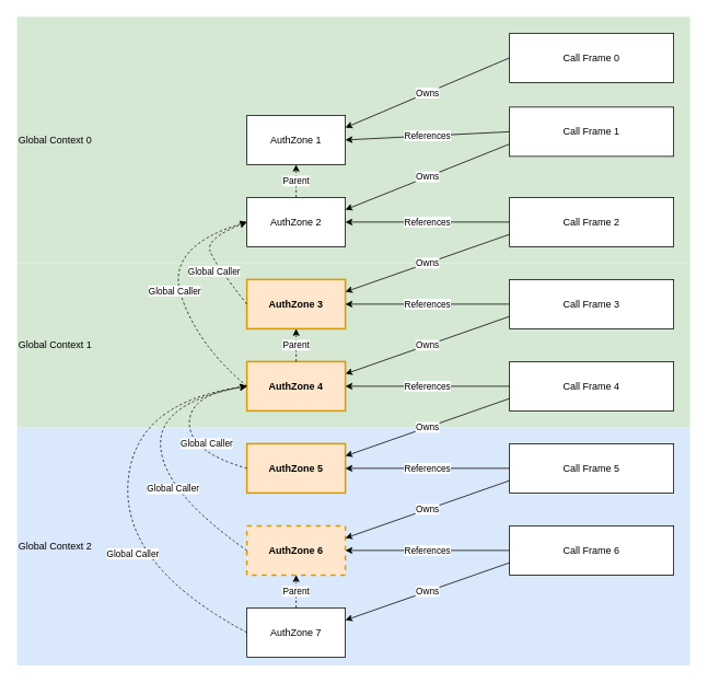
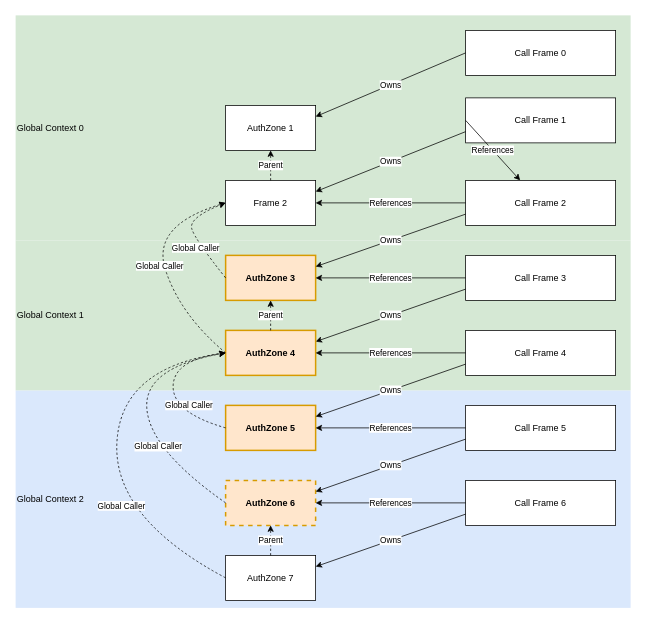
  <mxCell id="0" />
  <mxCell id="1" parent="0" />
  <mxCell id="2" value="Global Context 2" style="rounded=0;whiteSpace=wrap;html=1;align=left;fillColor=#dae8fc;strokeColor=none;" vertex="1" parent="1"><mxGeometry x="20" y="520" width="820" height="290" as="geometry" /></mxCell>
  <mxCell id="3" value="Global Context 1" style="rounded=0;whiteSpace=wrap;html=1;align=left;fillColor=#d5e8d4;strokeColor=none;" vertex="1" parent="1"><mxGeometry x="20" y="320" width="820" height="200" as="geometry" /></mxCell>
  <mxCell id="4" value="Global Context 0" style="rounded=0;whiteSpace=wrap;html=1;align=left;fillColor=#d5e8d4;strokeColor=none;" vertex="1" parent="1"><mxGeometry x="20" y="20" width="820" height="300" as="geometry" /></mxCell>
  <mxCell id="5" value="Call Frame 0" style="rounded=0;whiteSpace=wrap;html=1;verticalAlign=middle;align=center;" vertex="1" parent="1"><mxGeometry x="620" y="40" width="200" height="60" as="geometry" /></mxCell>
  <mxCell id="6" value="AuthZone 1" style="rounded=0;whiteSpace=wrap;html=1;" vertex="1" parent="1"><mxGeometry x="300" y="140" width="120" height="60" as="geometry" /></mxCell>
  <mxCell id="7" value="Owns" style="endArrow=classic;html=1;rounded=0;exitX=0;exitY=0.5;exitDx=0;exitDy=0;entryX=1;entryY=0.25;entryDx=0;entryDy=0;" edge="1" parent="1" source="5" target="6"><mxGeometry width="50" height="50" relative="1" as="geometry"><mxPoint x="580" y="310" as="sourcePoint" /><mxPoint x="630" y="260" as="targetPoint" /></mxGeometry></mxCell>
  <mxCell id="8" value="Call Frame 1" style="rounded=0;whiteSpace=wrap;html=1;verticalAlign=middle;align=center;" vertex="1" parent="1"><mxGeometry x="620" y="130" width="200" height="60" as="geometry" /></mxCell>
- <mxCell id="9" value="References" style="endArrow=classic;html=1;rounded=0;exitX=0;exitY=0.5;exitDx=0;exitDy=0;entryX=1;entryY=0.5;entryDx=0;entryDy=0;" edge="1" parent="1" source="8" target="6"><mxGeometry width="50" height="50" relative="1" as="geometry"><mxPoint x="700" y="100" as="sourcePoint" /><mxPoint x="260" y="5" as="targetPoint" /></mxGeometry></mxCell>
+ <mxCell id="9" value="References" style="endArrow=classic;html=1;rounded=0;exitX=0;exitY=0.5;exitDx=0;exitDy=0;" edge="1" parent="1" source="8" target="10"><mxGeometry width="50" height="50" relative="1" as="geometry"><mxPoint x="700" y="100" as="sourcePoint" /><mxPoint x="260" y="5" as="targetPoint" /></mxGeometry></mxCell>
  <mxCell id="10" value="Call Frame 2" style="rounded=0;whiteSpace=wrap;html=1;verticalAlign=middle;align=center;" vertex="1" parent="1"><mxGeometry x="620" y="240" width="200" height="60" as="geometry" /></mxCell>
- <mxCell id="11" value="AuthZone 2" style="rounded=0;whiteSpace=wrap;html=1;" vertex="1" parent="1"><mxGeometry x="300" y="240" width="120" height="60" as="geometry" /></mxCell>
+ <mxCell id="11" value="Frame 2" style="rounded=0;whiteSpace=wrap;html=1;" vertex="1" parent="1"><mxGeometry x="300" y="240" width="120" height="60" as="geometry" /></mxCell>
  <mxCell id="12" value="Owns" style="endArrow=classic;html=1;rounded=0;exitX=0;exitY=0.75;exitDx=0;exitDy=0;entryX=1;entryY=0.25;entryDx=0;entryDy=0;" edge="1" parent="1" source="8" target="11"><mxGeometry width="50" height="50" relative="1" as="geometry"><mxPoint x="630" y="80" as="sourcePoint" /><mxPoint x="430" y="150" as="targetPoint" /></mxGeometry></mxCell>
  <mxCell id="13" value="Parent" style="endArrow=classic;html=1;rounded=0;exitX=0.5;exitY=0;exitDx=0;exitDy=0;entryX=0.5;entryY=1;entryDx=0;entryDy=0;dashed=1;" edge="1" parent="1" source="11" target="6"><mxGeometry width="50" height="50" relative="1" as="geometry"><mxPoint x="630" y="150" as="sourcePoint" /><mxPoint x="430" y="150" as="targetPoint" /></mxGeometry></mxCell>
  <mxCell id="14" value="References" style="endArrow=classic;html=1;rounded=0;exitX=0;exitY=0.5;exitDx=0;exitDy=0;entryX=1;entryY=0.5;entryDx=0;entryDy=0;" edge="1" parent="1" source="10" target="11"><mxGeometry width="50" height="50" relative="1" as="geometry"><mxPoint x="630" y="150" as="sourcePoint" /><mxPoint x="430" y="150" as="targetPoint" /></mxGeometry></mxCell>
  <mxCell id="15" value="Call Frame 3" style="rounded=0;whiteSpace=wrap;html=1;verticalAlign=middle;align=center;" vertex="1" parent="1"><mxGeometry x="620" y="340" width="200" height="60" as="geometry" /></mxCell>
  <mxCell id="16" value="AuthZone 3" style="rounded=0;whiteSpace=wrap;html=1;fillColor=#ffe6cc;strokeColor=#d79b00;fontStyle=1;strokeWidth=2;" vertex="1" parent="1"><mxGeometry x="300" y="340" width="120" height="60" as="geometry" /></mxCell>
  <mxCell id="17" value="References" style="endArrow=classic;html=1;rounded=0;exitX=0;exitY=0.5;exitDx=0;exitDy=0;entryX=1;entryY=0.5;entryDx=0;entryDy=0;" edge="1" parent="1" source="15" target="16"><mxGeometry width="50" height="50" relative="1" as="geometry"><mxPoint x="630" y="250" as="sourcePoint" /><mxPoint x="430" y="250" as="targetPoint" /></mxGeometry></mxCell>
  <mxCell id="18" value="Owns" style="endArrow=classic;html=1;rounded=0;exitX=0;exitY=0.75;exitDx=0;exitDy=0;entryX=1;entryY=0.25;entryDx=0;entryDy=0;" edge="1" parent="1" source="15" target="20"><mxGeometry width="50" height="50" relative="1" as="geometry"><mxPoint x="630" y="165" as="sourcePoint" /><mxPoint x="430" y="245" as="targetPoint" /></mxGeometry></mxCell>
  <mxCell id="19" value="Call Frame 4" style="rounded=0;whiteSpace=wrap;html=1;verticalAlign=middle;align=center;" vertex="1" parent="1"><mxGeometry x="620" y="440" width="200" height="60" as="geometry" /></mxCell>
  <mxCell id="20" value="AuthZone 4" style="rounded=0;whiteSpace=wrap;html=1;fillColor=#ffe6cc;strokeColor=#d79b00;fontStyle=1;strokeWidth=2;" vertex="1" parent="1"><mxGeometry x="300" y="440" width="120" height="60" as="geometry" /></mxCell>
  <mxCell id="21" value="References" style="endArrow=classic;html=1;rounded=0;exitX=0;exitY=0.5;exitDx=0;exitDy=0;entryX=1;entryY=0.5;entryDx=0;entryDy=0;" edge="1" parent="1" source="19" target="20"><mxGeometry width="50" height="50" relative="1" as="geometry"><mxPoint x="630" y="370" as="sourcePoint" /><mxPoint x="430" y="370" as="targetPoint" /></mxGeometry></mxCell>
  <mxCell id="22" value="&lt;div&gt;Global Caller&lt;/div&gt;" style="curved=1;endArrow=classic;html=1;rounded=0;exitX=0;exitY=0.5;exitDx=0;exitDy=0;entryX=0;entryY=0.5;entryDx=0;entryDy=0;dashed=1;" edge="1" parent="1" source="16" target="11"><mxGeometry x="-0.248" y="6" width="50" height="50" relative="1" as="geometry"><mxPoint x="500" y="340" as="sourcePoint" /><mxPoint x="550" y="290" as="targetPoint" /><Array as="points"><mxPoint x="260" y="320" /><mxPoint x="250" y="290" /></Array><mxPoint as="offset" /></mxGeometry></mxCell>
  <mxCell id="23" value="&lt;div&gt;Global Caller&lt;/div&gt;" style="curved=1;endArrow=classic;html=1;rounded=0;exitX=0;exitY=0.5;exitDx=0;exitDy=0;entryX=0;entryY=0.5;entryDx=0;entryDy=0;dashed=1;" edge="1" parent="1" source="20" target="11"><mxGeometry x="-0.027" y="6" width="50" height="50" relative="1" as="geometry"><mxPoint x="310" y="430" as="sourcePoint" /><mxPoint x="310" y="260" as="targetPoint" /><Array as="points"><mxPoint x="240" y="420" /><mxPoint x="200" y="300" /></Array><mxPoint as="offset" /></mxGeometry></mxCell>
  <mxCell id="24" value="Call Frame 5" style="rounded=0;whiteSpace=wrap;html=1;verticalAlign=middle;align=center;" vertex="1" parent="1"><mxGeometry x="620" y="540" width="200" height="60" as="geometry" /></mxCell>
  <mxCell id="25" value="AuthZone 5" style="rounded=0;whiteSpace=wrap;html=1;fillColor=#ffe6cc;strokeColor=#d79b00;fontStyle=1;strokeWidth=2;" vertex="1" parent="1"><mxGeometry x="300" y="540" width="120" height="60" as="geometry" /></mxCell>
  <mxCell id="26" value="References" style="endArrow=classic;html=1;rounded=0;exitX=0;exitY=0.5;exitDx=0;exitDy=0;entryX=1;entryY=0.5;entryDx=0;entryDy=0;" edge="1" parent="1" source="24" target="25"><mxGeometry width="50" height="50" relative="1" as="geometry"><mxPoint x="630" y="470" as="sourcePoint" /><mxPoint x="430" y="470" as="targetPoint" /></mxGeometry></mxCell>
  <mxCell id="27" value="Owns" style="endArrow=classic;html=1;rounded=0;exitX=0;exitY=0.75;exitDx=0;exitDy=0;entryX=1;entryY=0.25;entryDx=0;entryDy=0;" edge="1" parent="1" source="10" target="16"><mxGeometry width="50" height="50" relative="1" as="geometry"><mxPoint x="630" y="165" as="sourcePoint" /><mxPoint x="430" y="245" as="targetPoint" /></mxGeometry></mxCell>
  <mxCell id="28" value="Owns" style="endArrow=classic;html=1;rounded=0;exitX=0;exitY=0.75;exitDx=0;exitDy=0;entryX=1;entryY=0.25;entryDx=0;entryDy=0;" edge="1" parent="1" source="19" target="25"><mxGeometry width="50" height="50" relative="1" as="geometry"><mxPoint x="630" y="375" as="sourcePoint" /><mxPoint x="430" y="465" as="targetPoint" /></mxGeometry></mxCell>
  <mxCell id="29" value="&lt;div&gt;Global Caller&lt;/div&gt;" style="curved=1;endArrow=classic;html=1;rounded=0;exitX=0;exitY=0.5;exitDx=0;exitDy=0;entryX=0;entryY=0.5;entryDx=0;entryDy=0;dashed=1;" edge="1" parent="1" source="25" target="20"><mxGeometry x="-0.224" y="-21" width="50" height="50" relative="1" as="geometry"><mxPoint x="310" y="480" as="sourcePoint" /><mxPoint x="310" y="360" as="targetPoint" /><Array as="points"><mxPoint x="230" y="550" /><mxPoint x="230" y="480" /></Array><mxPoint as="offset" /></mxGeometry></mxCell>
  <mxCell id="30" value="Call Frame 6" style="rounded=0;whiteSpace=wrap;html=1;verticalAlign=middle;align=center;" vertex="1" parent="1"><mxGeometry x="620" y="640" width="200" height="60" as="geometry" /></mxCell>
  <mxCell id="31" value="AuthZone 6" style="rounded=0;whiteSpace=wrap;html=1;fillColor=#ffe6cc;strokeColor=#d79b00;fontStyle=1;strokeWidth=2;dashed=1;" vertex="1" parent="1"><mxGeometry x="300" y="640" width="120" height="60" as="geometry" /></mxCell>
  <mxCell id="32" value="References" style="endArrow=classic;html=1;rounded=0;exitX=0;exitY=0.5;exitDx=0;exitDy=0;entryX=1;entryY=0.5;entryDx=0;entryDy=0;" edge="1" parent="1" source="30" target="31"><mxGeometry width="50" height="50" relative="1" as="geometry"><mxPoint x="630" y="570" as="sourcePoint" /><mxPoint x="430" y="570" as="targetPoint" /></mxGeometry></mxCell>
  <mxCell id="33" value="Owns" style="endArrow=classic;html=1;rounded=0;exitX=0;exitY=0.75;exitDx=0;exitDy=0;entryX=1;entryY=0.25;entryDx=0;entryDy=0;" edge="1" parent="1" source="24" target="31"><mxGeometry width="50" height="50" relative="1" as="geometry"><mxPoint x="630" y="495" as="sourcePoint" /><mxPoint x="430" y="565" as="targetPoint" /></mxGeometry></mxCell>
  <mxCell id="34" value="&lt;div&gt;Global Caller&lt;/div&gt;" style="curved=1;endArrow=classic;html=1;rounded=0;exitX=0;exitY=0.5;exitDx=0;exitDy=0;entryX=0;entryY=0.5;entryDx=0;entryDy=0;dashed=1;" edge="1" parent="1" source="31" target="20"><mxGeometry x="-0.27" y="-10" width="50" height="50" relative="1" as="geometry"><mxPoint x="310" y="580" as="sourcePoint" /><mxPoint x="310" y="360" as="targetPoint" /><Array as="points"><mxPoint x="200" y="600" /><mxPoint x="190" y="490" /></Array><mxPoint as="offset" /></mxGeometry></mxCell>
  <mxCell id="35" value="AuthZone 7" style="rounded=0;whiteSpace=wrap;html=1;" vertex="1" parent="1"><mxGeometry x="300" y="740" width="120" height="60" as="geometry" /></mxCell>
  <mxCell id="36" value="Parent" style="endArrow=classic;html=1;rounded=0;exitX=0.5;exitY=0;exitDx=0;exitDy=0;entryX=0.5;entryY=1;entryDx=0;entryDy=0;dashed=1;" edge="1" parent="1" source="35" target="31"><mxGeometry width="50" height="50" relative="1" as="geometry"><mxPoint x="370" y="650" as="sourcePoint" /><mxPoint x="370" y="610" as="targetPoint" /></mxGeometry></mxCell>
  <mxCell id="37" value="&lt;div&gt;Global Caller&lt;/div&gt;" style="curved=1;endArrow=classic;html=1;rounded=0;exitX=0;exitY=0.5;exitDx=0;exitDy=0;entryX=0;entryY=0.5;entryDx=0;entryDy=0;dashed=1;" edge="1" parent="1" source="35" target="20"><mxGeometry x="-0.27" y="-10" width="50" height="50" relative="1" as="geometry"><mxPoint x="310" y="680" as="sourcePoint" /><mxPoint x="310" y="360" as="targetPoint" /><Array as="points"><mxPoint x="150" y="690" /><mxPoint x="160" y="490" /></Array><mxPoint as="offset" /></mxGeometry></mxCell>
  <mxCell id="38" value="Owns" style="endArrow=classic;html=1;rounded=0;exitX=0;exitY=0.75;exitDx=0;exitDy=0;entryX=1;entryY=0.25;entryDx=0;entryDy=0;" edge="1" parent="1" source="30" target="35"><mxGeometry width="50" height="50" relative="1" as="geometry"><mxPoint x="630" y="595" as="sourcePoint" /><mxPoint x="430" y="665" as="targetPoint" /></mxGeometry></mxCell>
  <mxCell id="39" value="Parent" style="endArrow=classic;html=1;rounded=0;exitX=0.5;exitY=0;exitDx=0;exitDy=0;entryX=0.5;entryY=1;entryDx=0;entryDy=0;dashed=1;" edge="1" parent="1" source="20" target="16"><mxGeometry width="50" height="50" relative="1" as="geometry"><mxPoint x="370" y="550" as="sourcePoint" /><mxPoint x="370" y="510" as="targetPoint" /></mxGeometry></mxCell>
